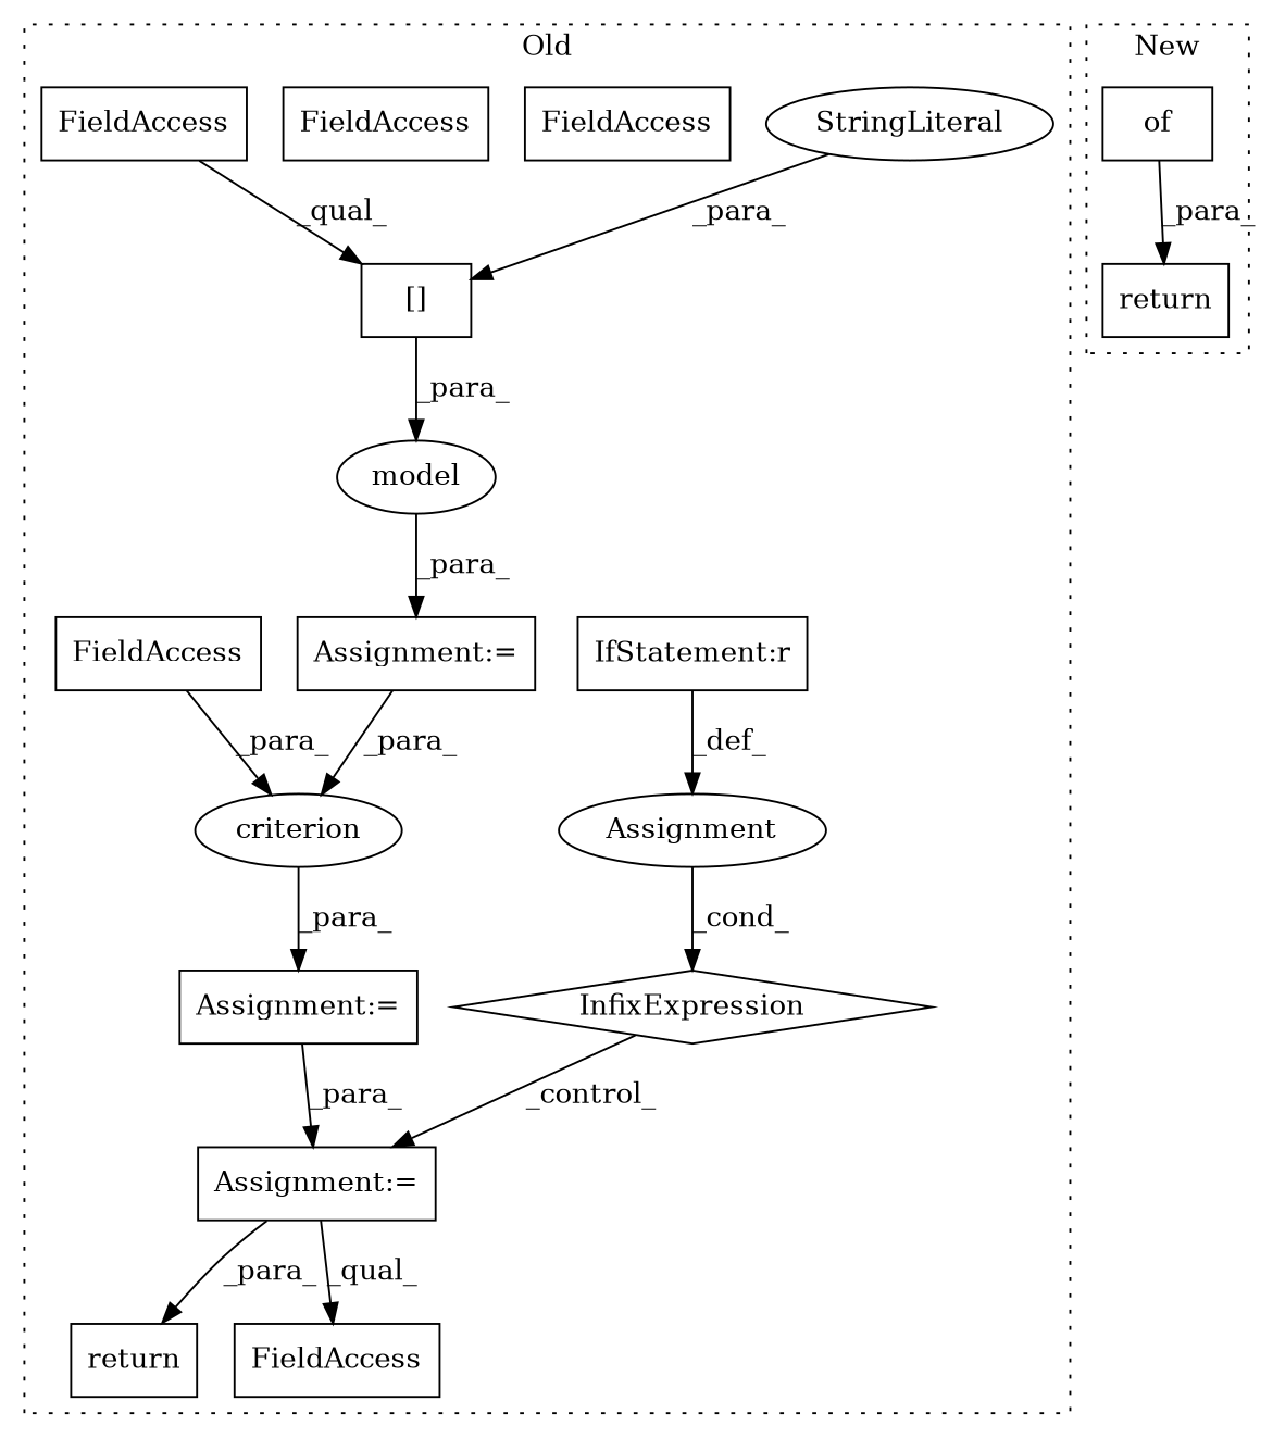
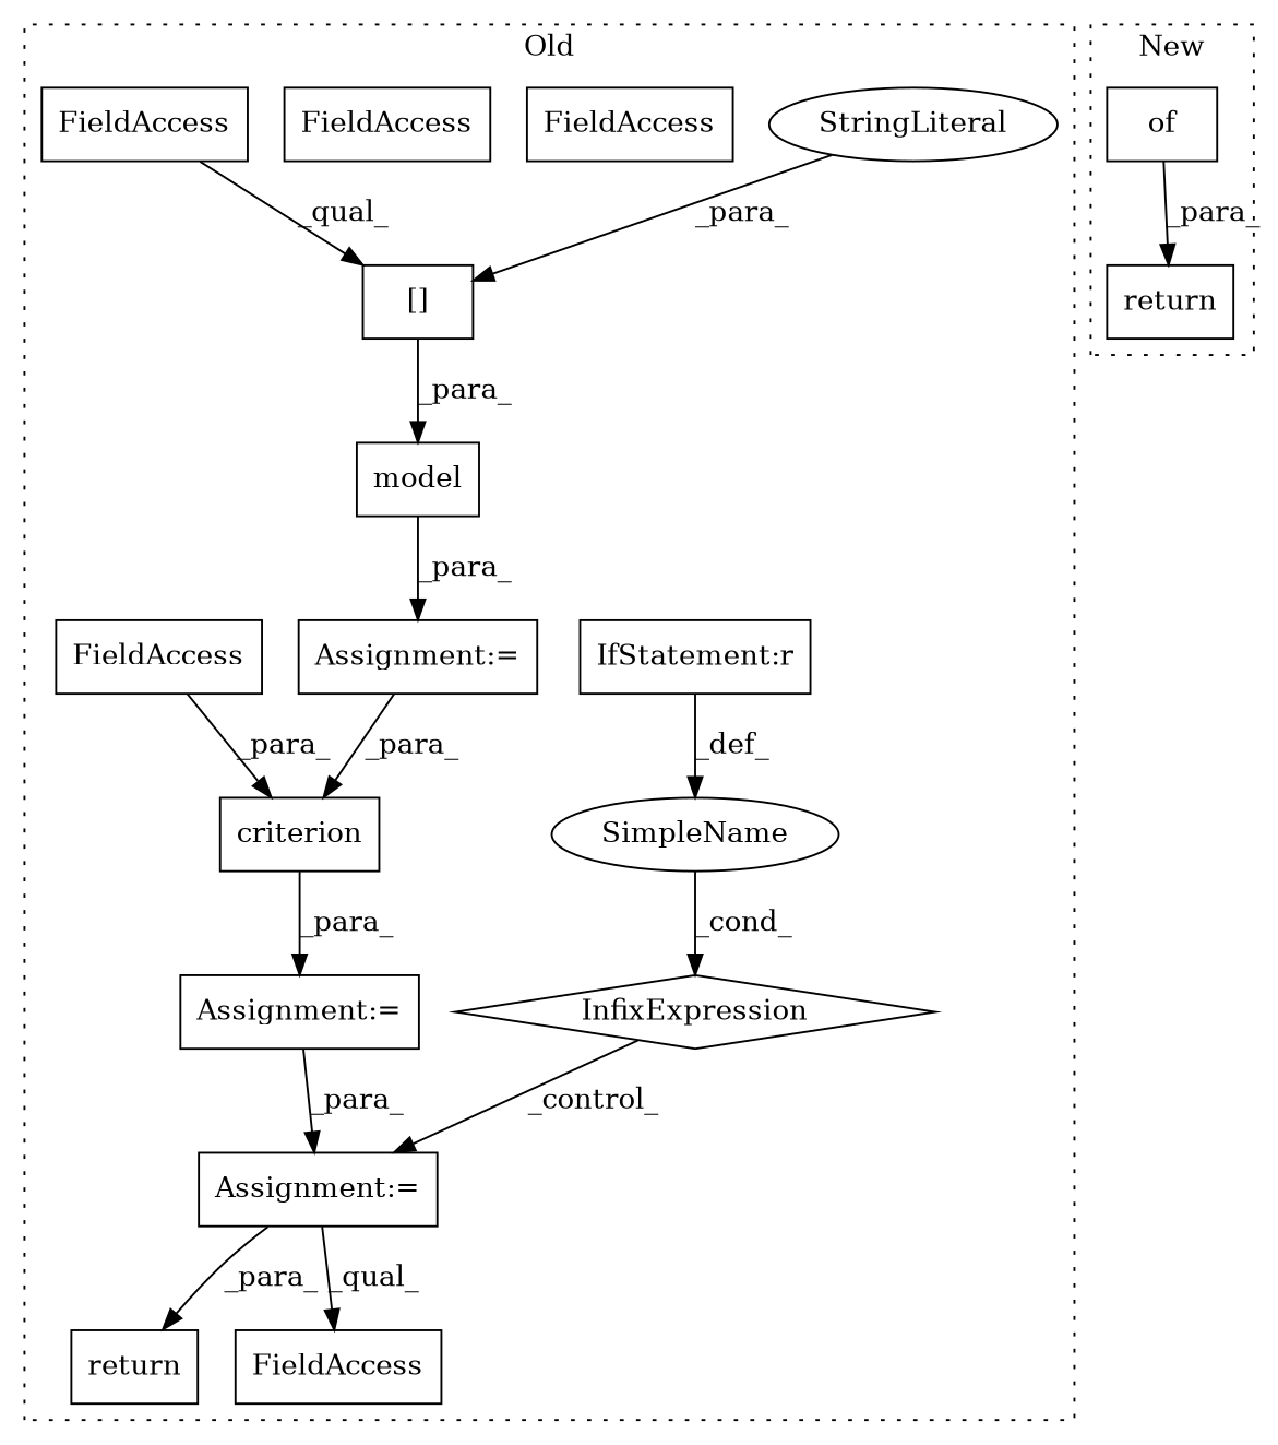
  digraph {
    node [a=22 l=12 s=7786 shape=box]
-   n1 [a=32 l="6,1" label=model s="7780,7811" shape=ellipse]
+   n1 [a=32 l="6,1" label=model s="7780,7811"]
    n2 [a=7 l=1 label="Assignment:=" s=7774]
    n3 [a=7 l=2 label="Assignment:=" s=7904]
    n4 [a=7 l=1 label="Assignment:=" s=7822]
    n5 [a=41 l=7 label=return s=7928]
    n6 [a=2 l="13,1" label="[]" s="7786,7810"]
-   n7 [a=32 l="10,1" label=criterion s="7828,7861" shape=ellipse]
+   n7 [a=32 l="10,1" label=criterion s="7828,7861"]
    n8 [a=45 l=11 label=StringLiteral s=7799 shape=ellipse]
    n9 [a=27 l=4 label="IfStatement:r" s=7882]
-   n10 [a=42 label=Assignment shape=ellipse l="" s=""]
+   n10 [a=42 label=SimpleName shape=ellipse l="" s=""]
    n11 [a=25 l="4,2" label=InfixExpression s="7868,7890" shape=diamond]
    n12 [label=FieldAccess]
    n13 [label=FieldAccess s=7849]
    n14 [l=9 label=FieldAccess s=7935]
    n15 [label=FieldAccess]
    n16 [label=FieldAccess s=7849]
    n17 [a=41 l=7 label=return s=7482]
    n18 [a=32 l=4 label=of s=7493]
    subgraph cluster_1 {
      label=Old
      style=dotted
      n1
      n2
      n3
      n4
      n5
      n6
      n7
      n8
      n9
      n10
      n11
      n12
      n13
      n14
      n15
      n16
    }
    subgraph cluster_2 {
      label=New
      style=dotted
      n17
      n18
    }
    n1 -> n2 [label=_para_]
    n2 -> n7 [label=_para_]
    n3 -> n5 [label=_para_]
    n3 -> n14 [label=_qual_]
    n4 -> n3 [label=_para_]
    n6 -> n1 [label=_para_]
    n7 -> n4 [label=_para_]
    n8 -> n6 [label=_para_]
    n9 -> n10 [label=_def_]
    n10 -> n11 [label=_cond_]
    n11 -> n3 [label=_control_]
    n15 -> n6 [label=_qual_]
    n16 -> n7 [label=_para_]
    n18 -> n17 [label=_para_]
  }
